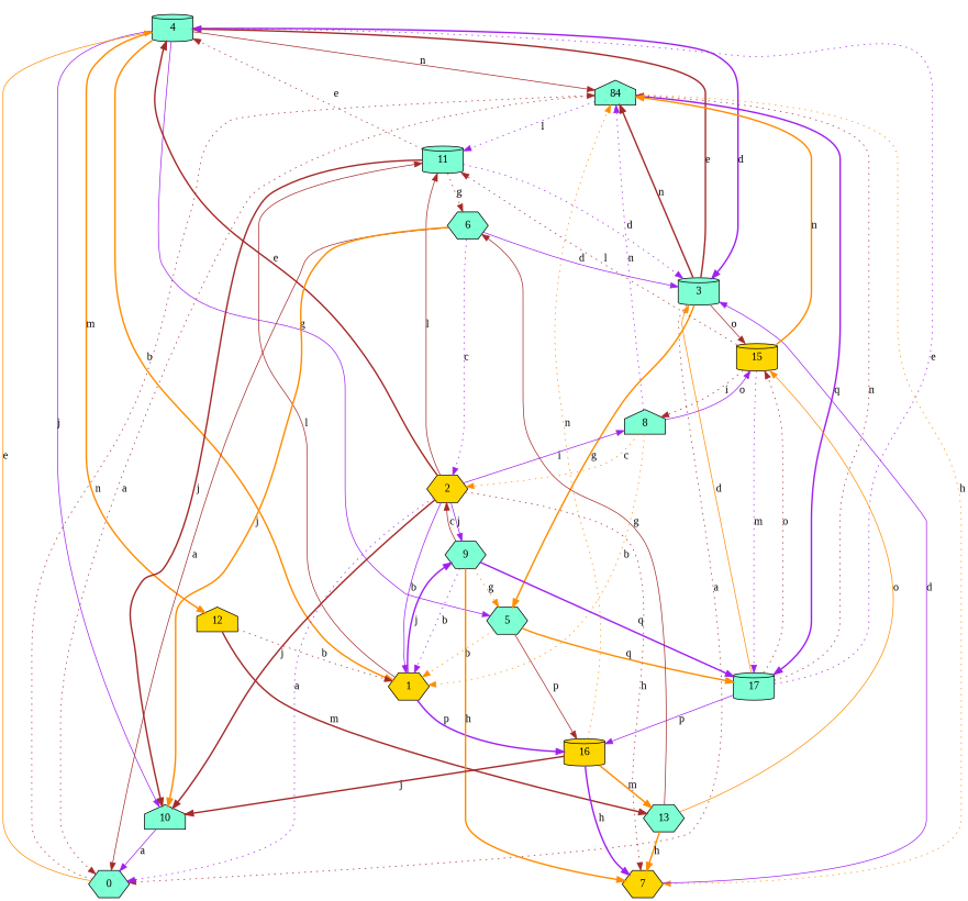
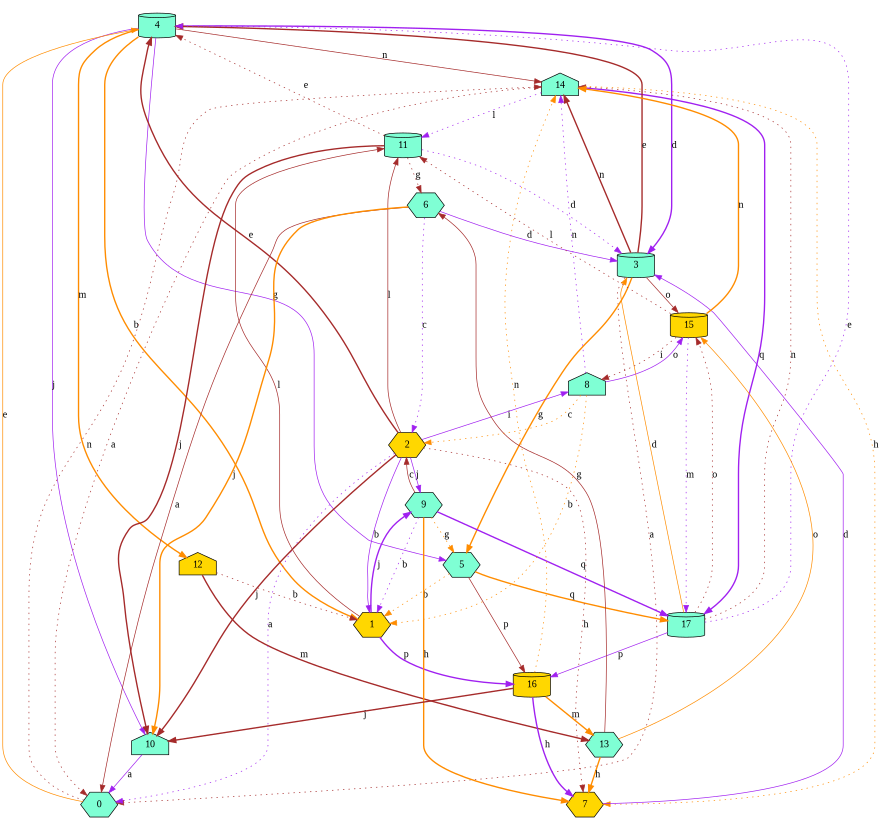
  strict digraph {
    fontname="Liberation Serif"
    node [fillcolor=aquamarine fontname="Liberation Serif" shape=hexagon style=filled]
    edge [color=brown fontname="Liberation Serif" style=dotted]
    4 [shape=cylinder]
    0
-   14 [shape=house label=84]
+   14 [shape=house]
    1 [fillcolor=gold]
    10 [shape=house]
    3 [shape=cylinder]
    5
    12 [fillcolor=gold shape=house]
    11 [shape=cylinder]
    7 [fillcolor=gold]
    17 [shape=cylinder]
    9
    16 [fillcolor=gold shape=cylinder]
    2 [fillcolor=gold]
    6
    13
    8 [shape=house]
    15 [fillcolor=gold shape=cylinder]
    4 -> 14 [label=n style=solid]
    4 -> 1 [color=darkorange label=b style=bold]
    4 -> 10 [color=purple label=j style=solid]
    4 -> 3 [color=purple label=d style=bold]
    4 -> 5 [color=purple label=g style=solid]
    4 -> 12 [color=darkorange label=m style=bold]
    0 -> 4 [color=darkorange label=e style=solid]
    0 -> 14 [label=n]
    14 -> 0 [label=a]
    14 -> 11 [color=purple label=l]
    14 -> 7 [color=darkorange label=h]
    14 -> 17 [color=purple label=q style=bold]
    1 -> 11 [label=l style=solid]
    1 -> 9 [color=purple label=j style=bold]
    1 -> 16 [color=purple label=p style=bold]
    10 -> 0 [color=purple label=a style=solid]
    3 -> 4 [label=e style=bold]
    3 -> 0 [label=a]
    3 -> 14 [label=n style=bold]
    3 -> 5 [color=darkorange label=g style=bold]
    3 -> 15 [label=o style=solid]
    5 -> 1 [color=darkorange label=b]
    5 -> 17 [color=darkorange label=q style=bold]
    5 -> 16 [label=p style=solid]
    12 -> 1 [label=b]
    12 -> 13 [label=m style=bold]
    11 -> 4 [label=e]
    11 -> 10 [label=j style=bold]
    11 -> 3 [color=purple label=d]
    11 -> 6 [label=g]
    7 -> 3 [color=purple label=d style=solid]
    17 -> 4 [color=purple label=e]
    17 -> 14 [label=n]
    17 -> 3 [color=darkorange label=d style=solid]
    17 -> 16 [color=purple label=p style=solid]
    17 -> 15 [label=o]
    9 -> 1 [color=purple label=b]
    9 -> 5 [color=darkorange label=g]
    9 -> 7 [color=darkorange label=h style=bold]
    9 -> 17 [color=purple label=q style=bold]
    9 -> 2 [label=c style=solid]
    16 -> 14 [color=darkorange label=n]
    16 -> 10 [label=j style=bold]
    16 -> 7 [color=purple label=h style=bold]
    16 -> 13 [color=darkorange label=m style=bold]
    2 -> 4 [label=e style=bold]
    2 -> 0 [color=purple label=a]
    2 -> 1 [color=purple label=b style=solid]
    2 -> 10 [label=j style=bold]
    2 -> 11 [label=l style=solid]
    2 -> 7 [label=h]
    2 -> 9 [color=purple label=j style=solid]
    2 -> 8 [color=purple label=i style=solid]
    6 -> 0 [label=a style=solid]
    6 -> 10 [color=darkorange label=j style=bold]
    6 -> 3 [color=purple label=d style=solid]
    6 -> 2 [color=purple label=c]
    13 -> 7 [color=darkorange label=h style=bold]
    13 -> 6 [label=g style=solid]
    13 -> 15 [color=darkorange label=o style=solid]
    8 -> 14 [color=purple label=n]
    8 -> 1 [color=darkorange label=b]
    8 -> 2 [color=darkorange label=c]
    8 -> 15 [color=purple label=o style=solid]
    15 -> 14 [color=darkorange label=n style=bold]
    15 -> 11 [label=l]
    15 -> 17 [color=purple label=m]
    15 -> 8 [label=i]
  }
